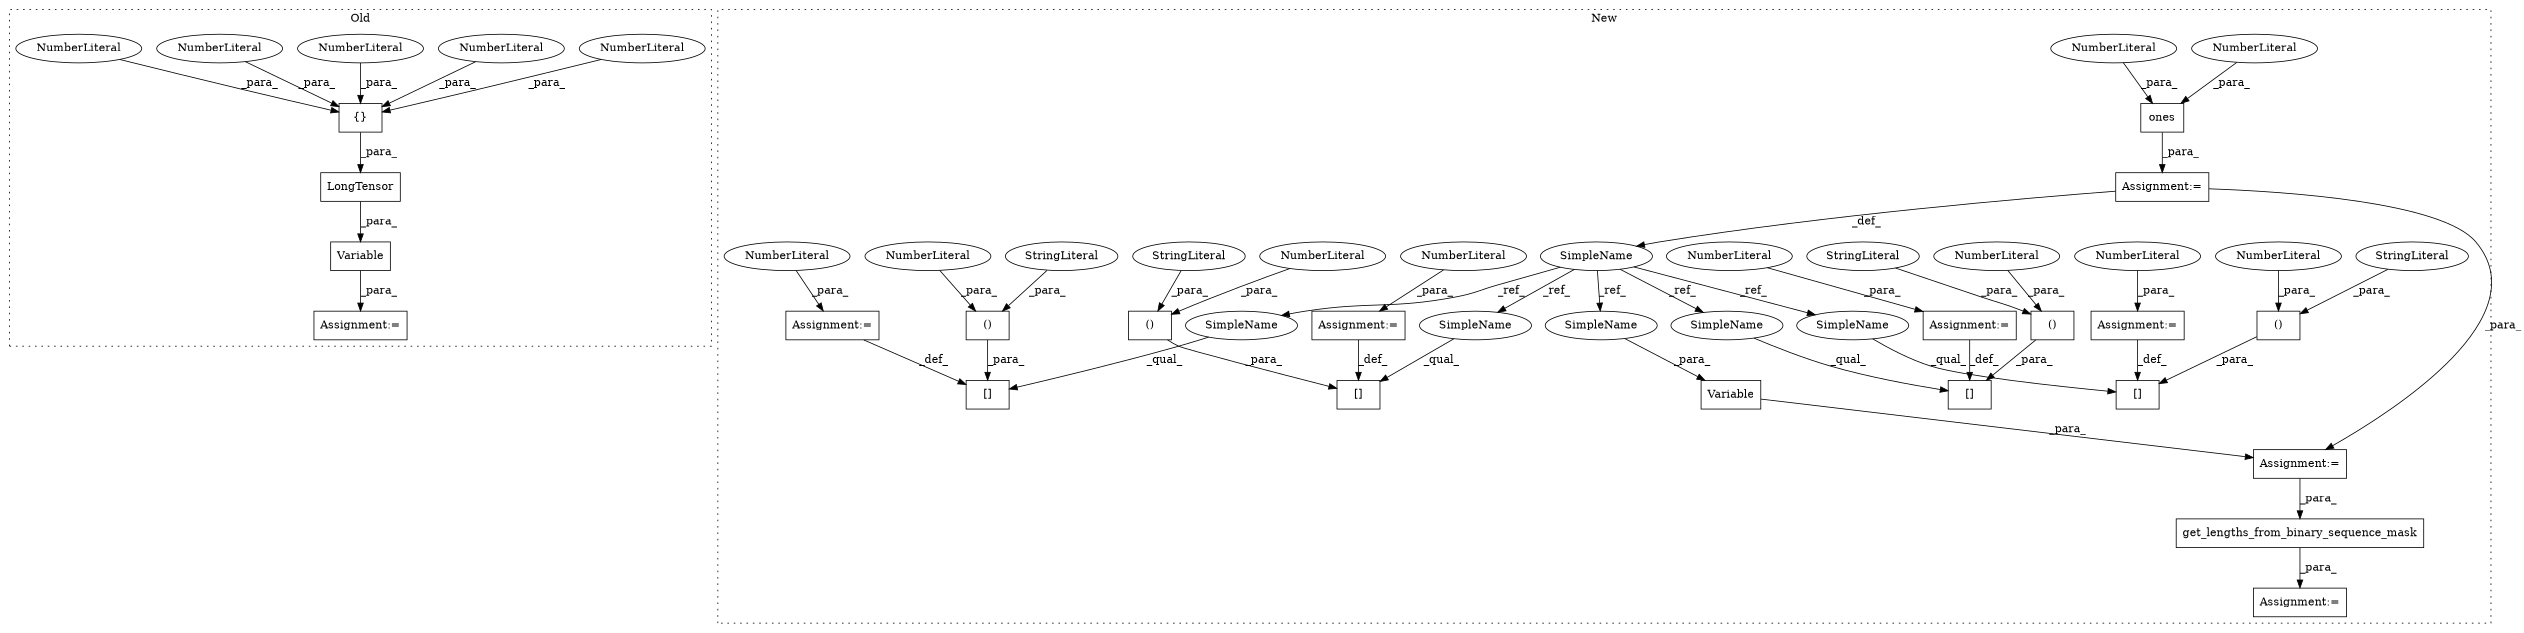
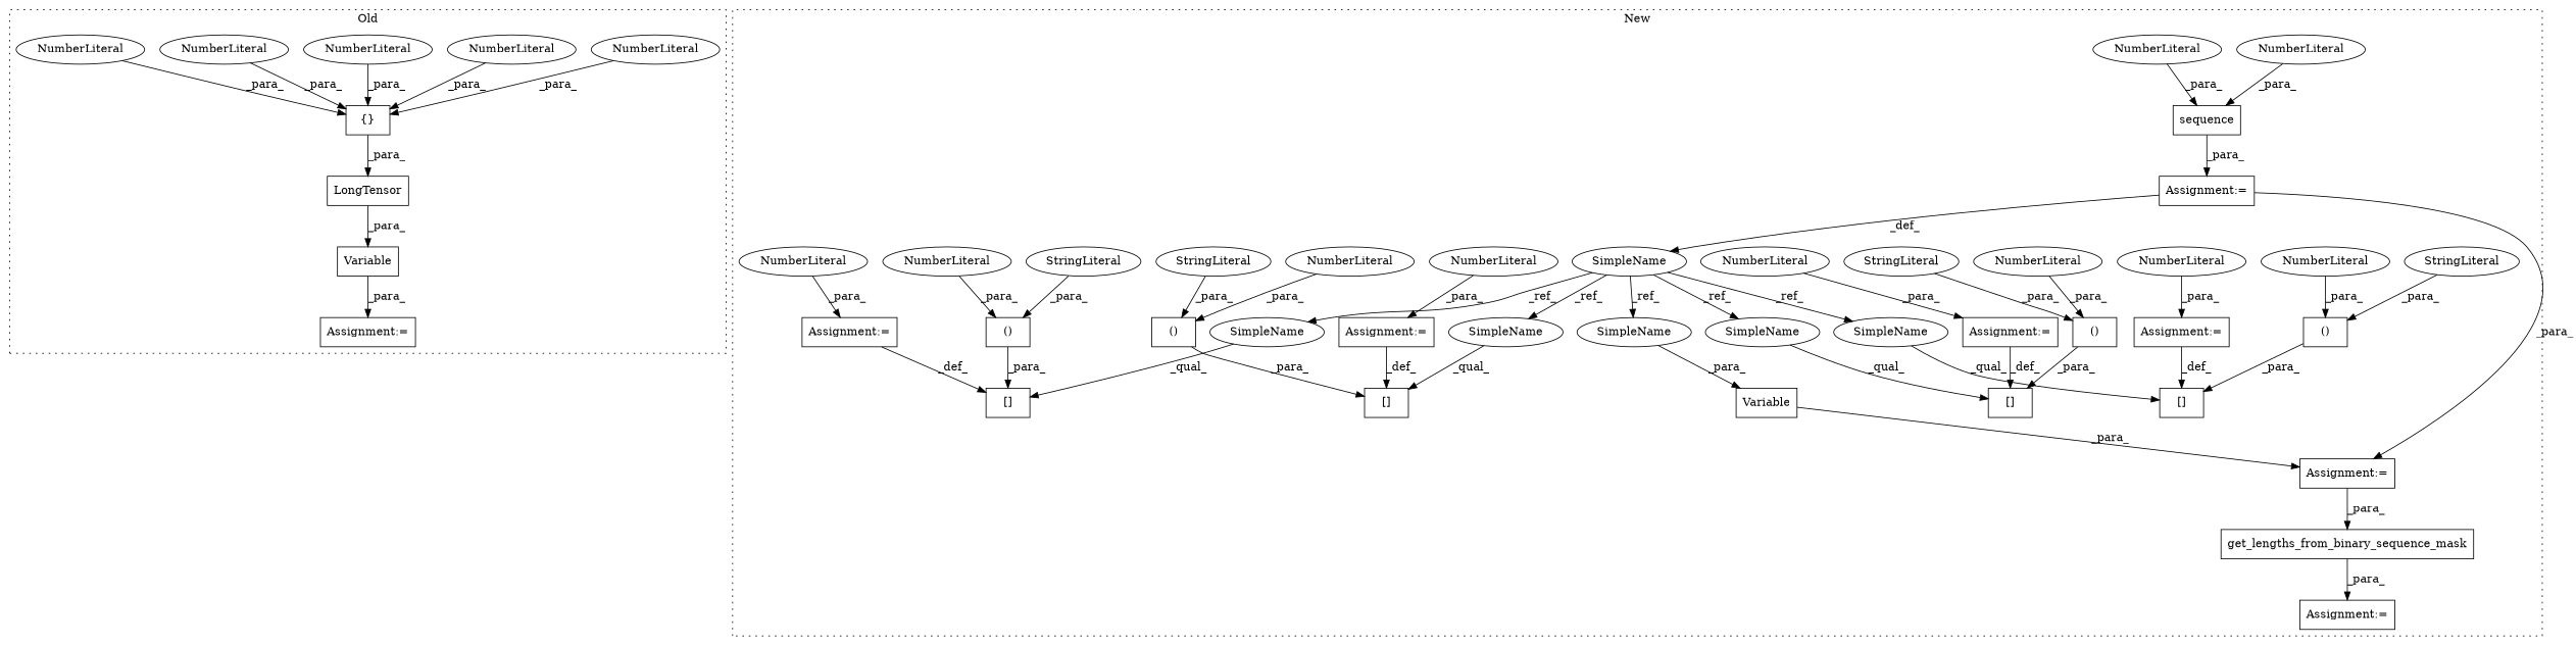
  digraph {
    node [a=34 l=1 s=4339 shape=ellipse]
    n1 [a=32 l="11,1" label=LongTensor s="3934,3965" shape=box]
    n2 [a=7 label="Assignment:=" s=3918 shape=box]
    n3 [a=4 l="1,1" label="{}" s="3954,3964" shape=box]
    n4 [label=NumberLiteral s=3963]
    n5 [label=NumberLiteral s=3961]
    n6 [label=NumberLiteral s=3959]
    n7 [label=NumberLiteral s=3957]
    n8 [label=NumberLiteral s=3955]
    n9 [a=32 l="9,1" label=Variable s="3919,3966" shape=box]
    n10 [a=106 l=31 label="()" shape=box]
    n11 [label=NumberLiteral s=4369]
    n12 [a=2 l="10,2" label="[]" s="4329,4370" shape=box]
    n13 [a=42 l=4 label=SimpleName s=4201]
    n14 [a=2 l="10,2" label="[]" s="4227,4268" shape=box]
    n15 [a=106 l=31 label="()" s=4237 shape=box]
    n16 [a=2 l="10,2" label="[]" s="4380,4421" shape=box]
    n17 [a=106 l=31 label="()" s=4390 shape=box]
    n18 [label=NumberLiteral s=4420]
    n19 [a=2 l="10,2" label="[]" s="4278,4319" shape=box]
    n20 [a=106 l=31 label="()" s=4288 shape=box]
    n21 [label=NumberLiteral s=4267]
    n22 [label=NumberLiteral s=4318]
    n23 [a=32 l="9,1" label=Variable s="4471,4484" shape=box]
-   n24 [a=32 l="5,1" label=ones s="4212,4220" shape=box]
+   n24 [a=32 l="5,1" label=sequence s="4212,4220" shape=box]
    n25 [label=NumberLiteral s=4217]
    n26 [label=NumberLiteral s=4219]
    n27 [a=45 l=17 label=StringLiteral s=4390]
    n28 [a=45 l=17 label=StringLiteral s=4288]
    n29 [a=7 label="Assignment:=" s=4470 shape=box]
    n30 [a=45 l=17 label=StringLiteral]
    n31 [a=7 label="Assignment:=" s=4205 shape=box]
    n32 [a=7 label="Assignment:=" s=4372 shape=box]
    n33 [label=NumberLiteral s=4373]
    n34 [a=7 label="Assignment:=" s=4270 shape=box]
    n35 [label=NumberLiteral s=4271]
    n36 [a=45 l=17 label=StringLiteral s=4237]
    n37 [a=7 label="Assignment:=" s=4321 shape=box]
    n38 [label=NumberLiteral s=4322]
    n39 [a=7 label="Assignment:=" s=4423 shape=box]
    n40 [label=NumberLiteral s=4424]
    n41 [a=7 label="Assignment:=" s=4507 shape=box]
    n42 [a=32 l="38,1" label=get_lengths_from_binary_sequence_mask s="4508,4550" shape=box]
    n43 [a=42 l=4 label=SimpleName s=4380]
    n44 [a=42 l=4 label=SimpleName s=4227]
    n45 [a=42 l=4 label=SimpleName s=4329]
    n46 [a=42 l=4 label=SimpleName s=4278]
    n47 [a=42 l=4 label=SimpleName s=4480]
    subgraph cluster_1 {
      label=Old
      style=dotted
      n1
      n2
      n3
      n4
      n5
      n6
      n7
      n8
      n9
    }
    subgraph cluster_2 {
      label=New
      style=dotted
      n10
      n11
      n12
      n13
      n14
      n15
      n16
      n17
      n18
      n19
      n20
      n21
      n22
      n23
      n24
      n25
      n26
      n27
      n28
      n29
      n30
      n31
      n32
      n33
      n34
      n35
      n36
      n37
      n38
      n39
      n40
      n41
      n42
      n43
      n44
      n45
      n46
      n47
    }
    n1 -> n9 [label=_para_]
    n3 -> n1 [label=_para_]
    n4 -> n3 [label=_para_]
    n5 -> n3 [label=_para_]
    n6 -> n3 [label=_para_]
    n7 -> n3 [label=_para_]
    n8 -> n3 [label=_para_]
    n9 -> n2 [label=_para_]
    n10 -> n12 [label=_para_]
    n11 -> n10 [label=_para_]
    n13 -> n43 [label=_ref_]
    n13 -> n44 [label=_ref_]
    n13 -> n45 [label=_ref_]
    n13 -> n46 [label=_ref_]
    n13 -> n47 [label=_ref_]
    n15 -> n14 [label=_para_]
    n17 -> n16 [label=_para_]
    n18 -> n17 [label=_para_]
    n20 -> n19 [label=_para_]
    n21 -> n15 [label=_para_]
    n22 -> n20 [label=_para_]
    n23 -> n29 [label=_para_]
    n24 -> n31 [label=_para_]
    n25 -> n24 [label=_para_]
    n26 -> n24 [label=_para_]
    n27 -> n17 [label=_para_]
    n28 -> n20 [label=_para_]
    n29 -> n42 [label=_para_]
    n30 -> n10 [label=_para_]
    n31 -> n13 [label=_def_]
    n31 -> n29 [label=_para_]
    n32 -> n12 [label=_def_]
    n33 -> n32 [label=_para_]
    n34 -> n14 [label=_def_]
    n35 -> n34 [label=_para_]
    n36 -> n15 [label=_para_]
    n37 -> n19 [label=_def_]
    n38 -> n37 [label=_para_]
    n39 -> n16 [label=_def_]
    n40 -> n39 [label=_para_]
    n42 -> n41 [label=_para_]
    n43 -> n16 [label=_qual_]
    n44 -> n14 [label=_qual_]
    n45 -> n12 [label=_qual_]
    n46 -> n19 [label=_qual_]
    n47 -> n23 [label=_para_]
  }
